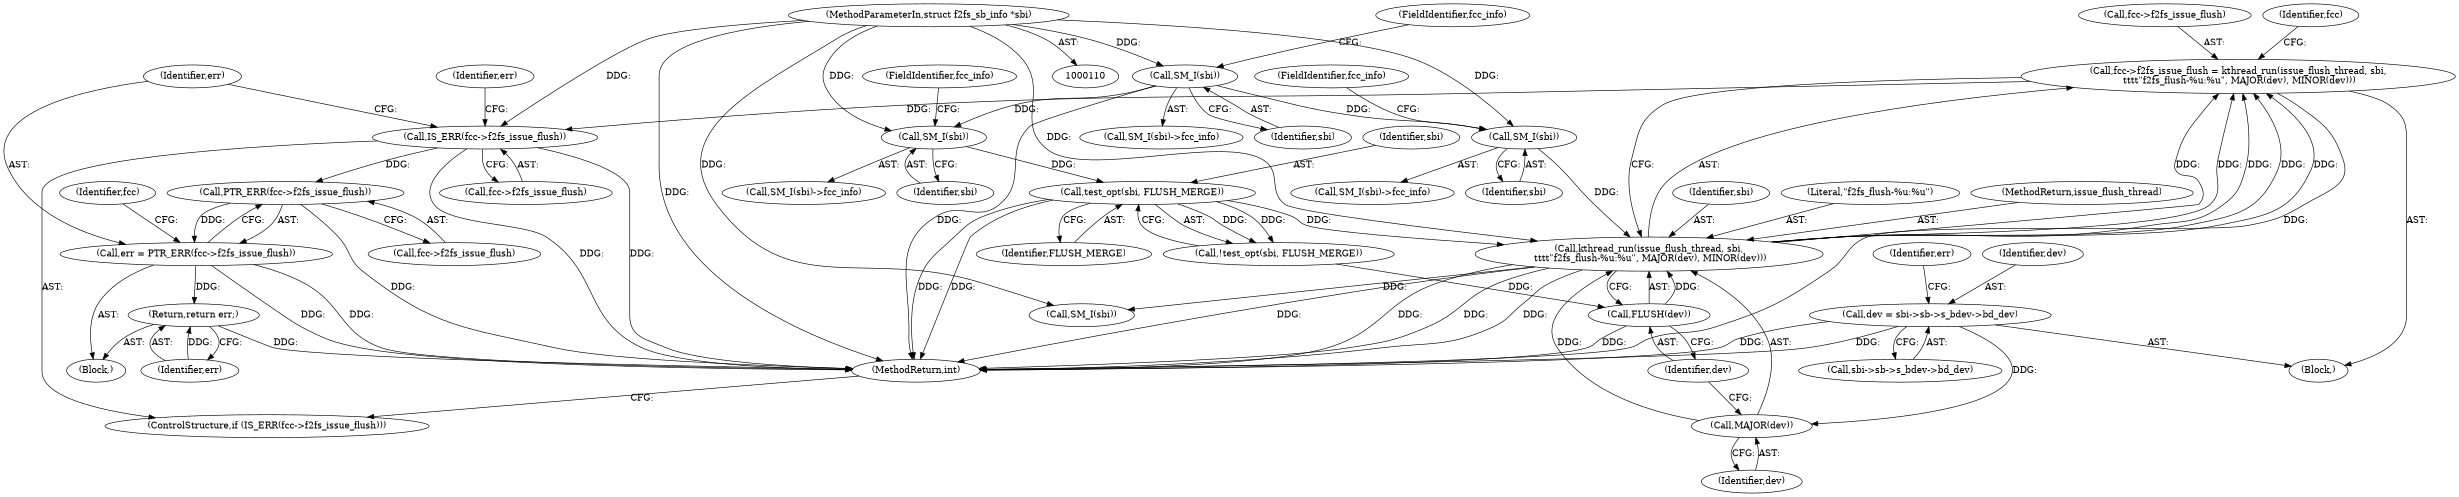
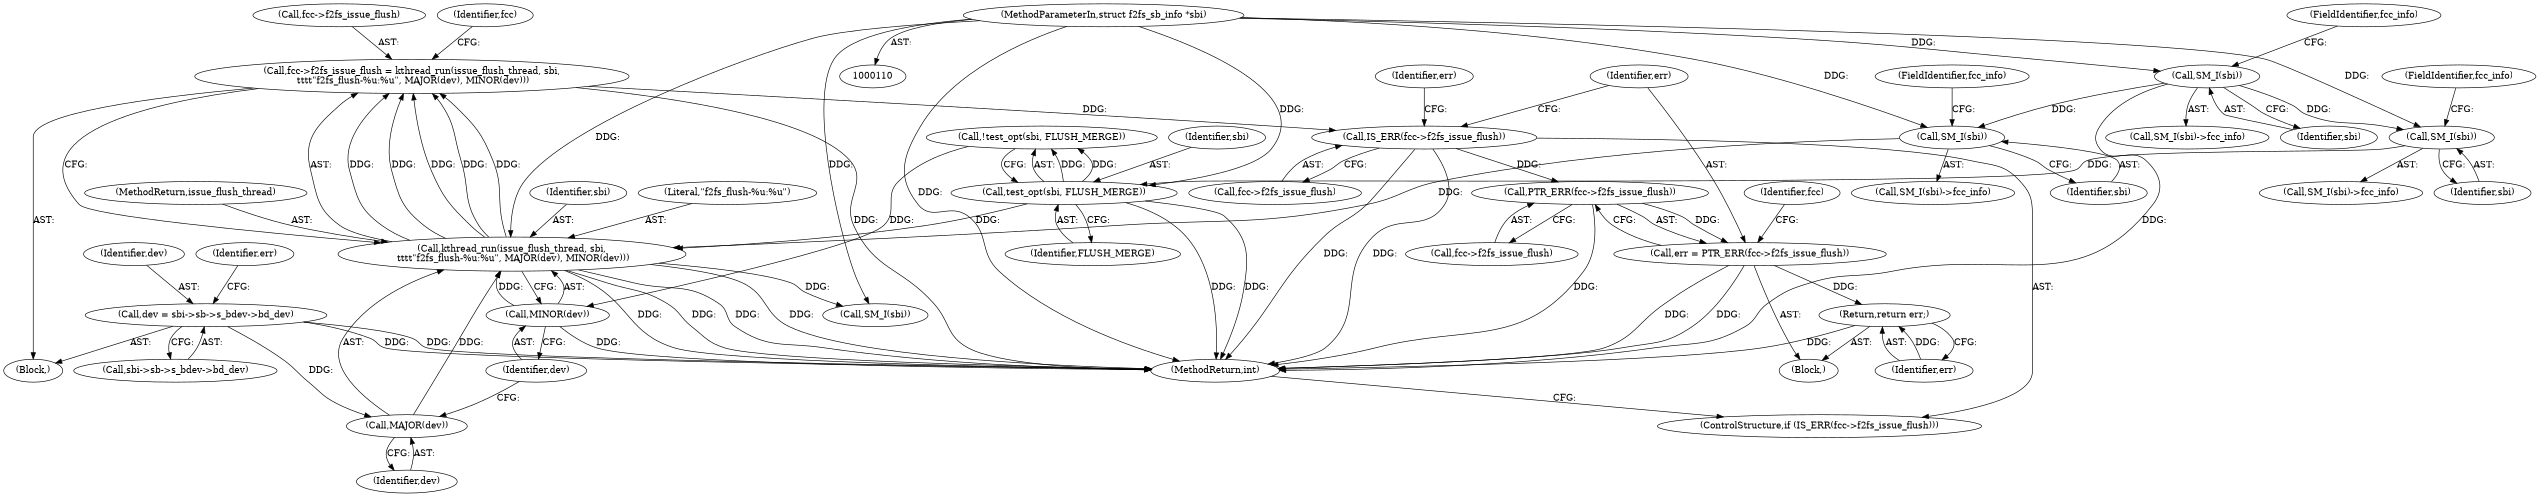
  digraph {
    n1 [label="(Call,fcc->f2fs_issue_flush = kthread_run(issue_flush_thread, sbi,\n \t\t\t\t\"f2fs_flush-%u:%u\", MAJOR(dev), MINOR(dev)))"]
    n2 [label="(Call,kthread_run(issue_flush_thread, sbi,\n \t\t\t\t\"f2fs_flush-%u:%u\", MAJOR(dev), MINOR(dev)))"]
    n3 [label="(Call,IS_ERR(fcc->f2fs_issue_flush))"]
    n4 [label="(MethodReturn,int)"]
    n5 [label="(Block,)"]
-   n6 [label="(Call,FLUSH(dev))"]
+   n6 [label="(Call,MINOR(dev))"]
    n7 [label="(Call,SM_I(sbi))"]
    n8 [label="(Call,PTR_ERR(fcc->f2fs_issue_flush))"]
    n9 [label="(Call,fcc->f2fs_issue_flush)"]
    n10 [label="(ControlStructure,if (IS_ERR(fcc->f2fs_issue_flush)))"]
    n11 [label="(Identifier,dev)"]
    n12 [label="(Call,SM_I(sbi))"]
    n13 [label="(Identifier,sbi)"]
    n14 [label="(Call,SM_I(sbi)->fcc_info)"]
    n15 [label="(Call,SM_I(sbi))"]
    n16 [label="(Call,SM_I(sbi))"]
    n17 [label="(Call,SM_I(sbi)->fcc_info)"]
    n18 [label="(Identifier,sbi)"]
    n19 [label="(Call,test_opt(sbi, FLUSH_MERGE))"]
    n20 [label="(Identifier,sbi)"]
    n21 [label="(Call,SM_I(sbi)->fcc_info)"]
    n22 [label="(MethodParameterIn,struct f2fs_sb_info *sbi)"]
    n23 [label=1000110]
    n24 [label="(Identifier,FLUSH_MERGE)"]
    n25 [label="(Call,!test_opt(sbi, FLUSH_MERGE))"]
    n26 [label="(Call,MAJOR(dev))"]
    n27 [label="(Identifier,dev)"]
    n28 [label="(Call,dev = sbi->sb->s_bdev->bd_dev)"]
    n29 [label="(Call,sbi->sb->s_bdev->bd_dev)"]
    n30 [label="(Call,err = PTR_ERR(fcc->f2fs_issue_flush))"]
    n31 [label="(Call,fcc->f2fs_issue_flush)"]
    n32 [label="(Return,return err;)"]
    n33 [label="(Block,)"]
    n34 [label="(Identifier,err)"]
    n35 [label="(Identifier,sbi)"]
    n36 [label="(FieldIdentifier,fcc_info)"]
    n37 [label="(FieldIdentifier,fcc_info)"]
    n38 [label="(Identifier,sbi)"]
    n39 [label="(Call,fcc->f2fs_issue_flush)"]
    n40 [label="(Literal,\"f2fs_flush-%u:%u\")"]
    n41 [label="(Identifier,fcc)"]
    n42 [label="(Identifier,err)"]
    n43 [label="(Identifier,err)"]
    n44 [label="(Identifier,fcc)"]
    n45 [label="(Identifier,dev)"]
    n46 [label="(MethodReturn,issue_flush_thread)"]
    n47 [label="(FieldIdentifier,fcc_info)"]
    n48 [label="(Identifier,err)"]
    n1 -> n2 [label="CFG: "]
    n1 -> n3 [label="DDG: "]
    n1 -> n4 [label="DDG: "]
    n1 -> n5 [label="AST: "]
    n2 -> n1 [label="AST: "]
    n2 -> n1 [label="DDG: "]
    n2 -> n1 [label="DDG: "]
    n2 -> n1 [label="DDG: "]
    n2 -> n1 [label="DDG: "]
    n2 -> n1 [label="DDG: "]
    n2 -> n4 [label="DDG: "]
    n2 -> n4 [label="DDG: "]
    n2 -> n4 [label="DDG: "]
    n2 -> n4 [label="DDG: "]
    n2 -> n6 [label="CFG: "]
    n2 -> n7 [label="DDG: "]
    n3 -> n4 [label="DDG: "]
    n3 -> n4 [label="DDG: "]
    n3 -> n8 [label="DDG: "]
    n3 -> n9 [label="CFG: "]
    n3 -> n10 [label="AST: "]
    n4 -> n10 [label="CFG: "]
    n6 -> n2 [label="AST: "]
    n6 -> n2 [label="DDG: "]
    n6 -> n4 [label="DDG: "]
    n6 -> n11 [label="CFG: "]
    n8 -> n4 [label="DDG: "]
    n8 -> n30 [label="AST: "]
    n8 -> n30 [label="DDG: "]
    n8 -> n31 [label="CFG: "]
    n9 -> n3 [label="AST: "]
    n11 -> n6 [label="AST: "]
    n11 -> n26 [label="CFG: "]
    n12 -> n2 [label="DDG: "]
    n12 -> n13 [label="CFG: "]
    n12 -> n14 [label="AST: "]
    n13 -> n12 [label="AST: "]
    n15 -> n4 [label="DDG: "]
    n15 -> n12 [label="DDG: "]
    n15 -> n16 [label="DDG: "]
    n15 -> n17 [label="AST: "]
    n15 -> n18 [label="CFG: "]
    n16 -> n19 [label="DDG: "]
    n16 -> n20 [label="CFG: "]
    n16 -> n21 [label="AST: "]
    n18 -> n15 [label="AST: "]
    n19 -> n2 [label="DDG: "]
    n19 -> n4 [label="DDG: "]
    n19 -> n4 [label="DDG: "]
    n19 -> n24 [label="CFG: "]
    n19 -> n25 [label="AST: "]
    n19 -> n25 [label="DDG: "]
    n19 -> n25 [label="DDG: "]
    n20 -> n16 [label="AST: "]
    n22 -> n2 [label="DDG: "]
    n22 -> n4 [label="DDG: "]
    n22 -> n7 [label="DDG: "]
    n22 -> n12 [label="DDG: "]
    n22 -> n15 [label="DDG: "]
    n22 -> n16 [label="DDG: "]
-   n22 -> n3 [label="DDG: "]
+   n22 -> n19 [label="DDG: "]
    n22 -> n23 [label="AST: "]
    n24 -> n19 [label="AST: "]
    n25 -> n6 [label="DDG: "]
    n25 -> n19 [label="CFG: "]
    n26 -> n2 [label="AST: "]
    n26 -> n2 [label="DDG: "]
    n26 -> n27 [label="CFG: "]
    n27 -> n26 [label="AST: "]
    n28 -> n4 [label="DDG: "]
    n28 -> n4 [label="DDG: "]
    n28 -> n5 [label="AST: "]
    n28 -> n26 [label="DDG: "]
    n28 -> n29 [label="CFG: "]
    n29 -> n28 [label="AST: "]
    n30 -> n4 [label="DDG: "]
    n30 -> n4 [label="DDG: "]
    n30 -> n8 [label="CFG: "]
    n30 -> n32 [label="DDG: "]
    n30 -> n33 [label="AST: "]
    n31 -> n8 [label="AST: "]
    n32 -> n4 [label="DDG: "]
    n32 -> n33 [label="AST: "]
    n32 -> n34 [label="CFG: "]
    n34 -> n32 [label="AST: "]
    n34 -> n32 [label="DDG: "]
    n35 -> n2 [label="AST: "]
    n36 -> n15 [label="CFG: "]
    n37 -> n16 [label="CFG: "]
    n38 -> n19 [label="AST: "]
    n39 -> n1 [label="AST: "]
    n40 -> n2 [label="AST: "]
    n41 -> n30 [label="CFG: "]
    n42 -> n28 [label="CFG: "]
    n43 -> n3 [label="CFG: "]
    n43 -> n30 [label="AST: "]
    n44 -> n1 [label="CFG: "]
    n45 -> n28 [label="AST: "]
    n46 -> n2 [label="AST: "]
    n47 -> n12 [label="CFG: "]
    n48 -> n3 [label="CFG: "]
  }
